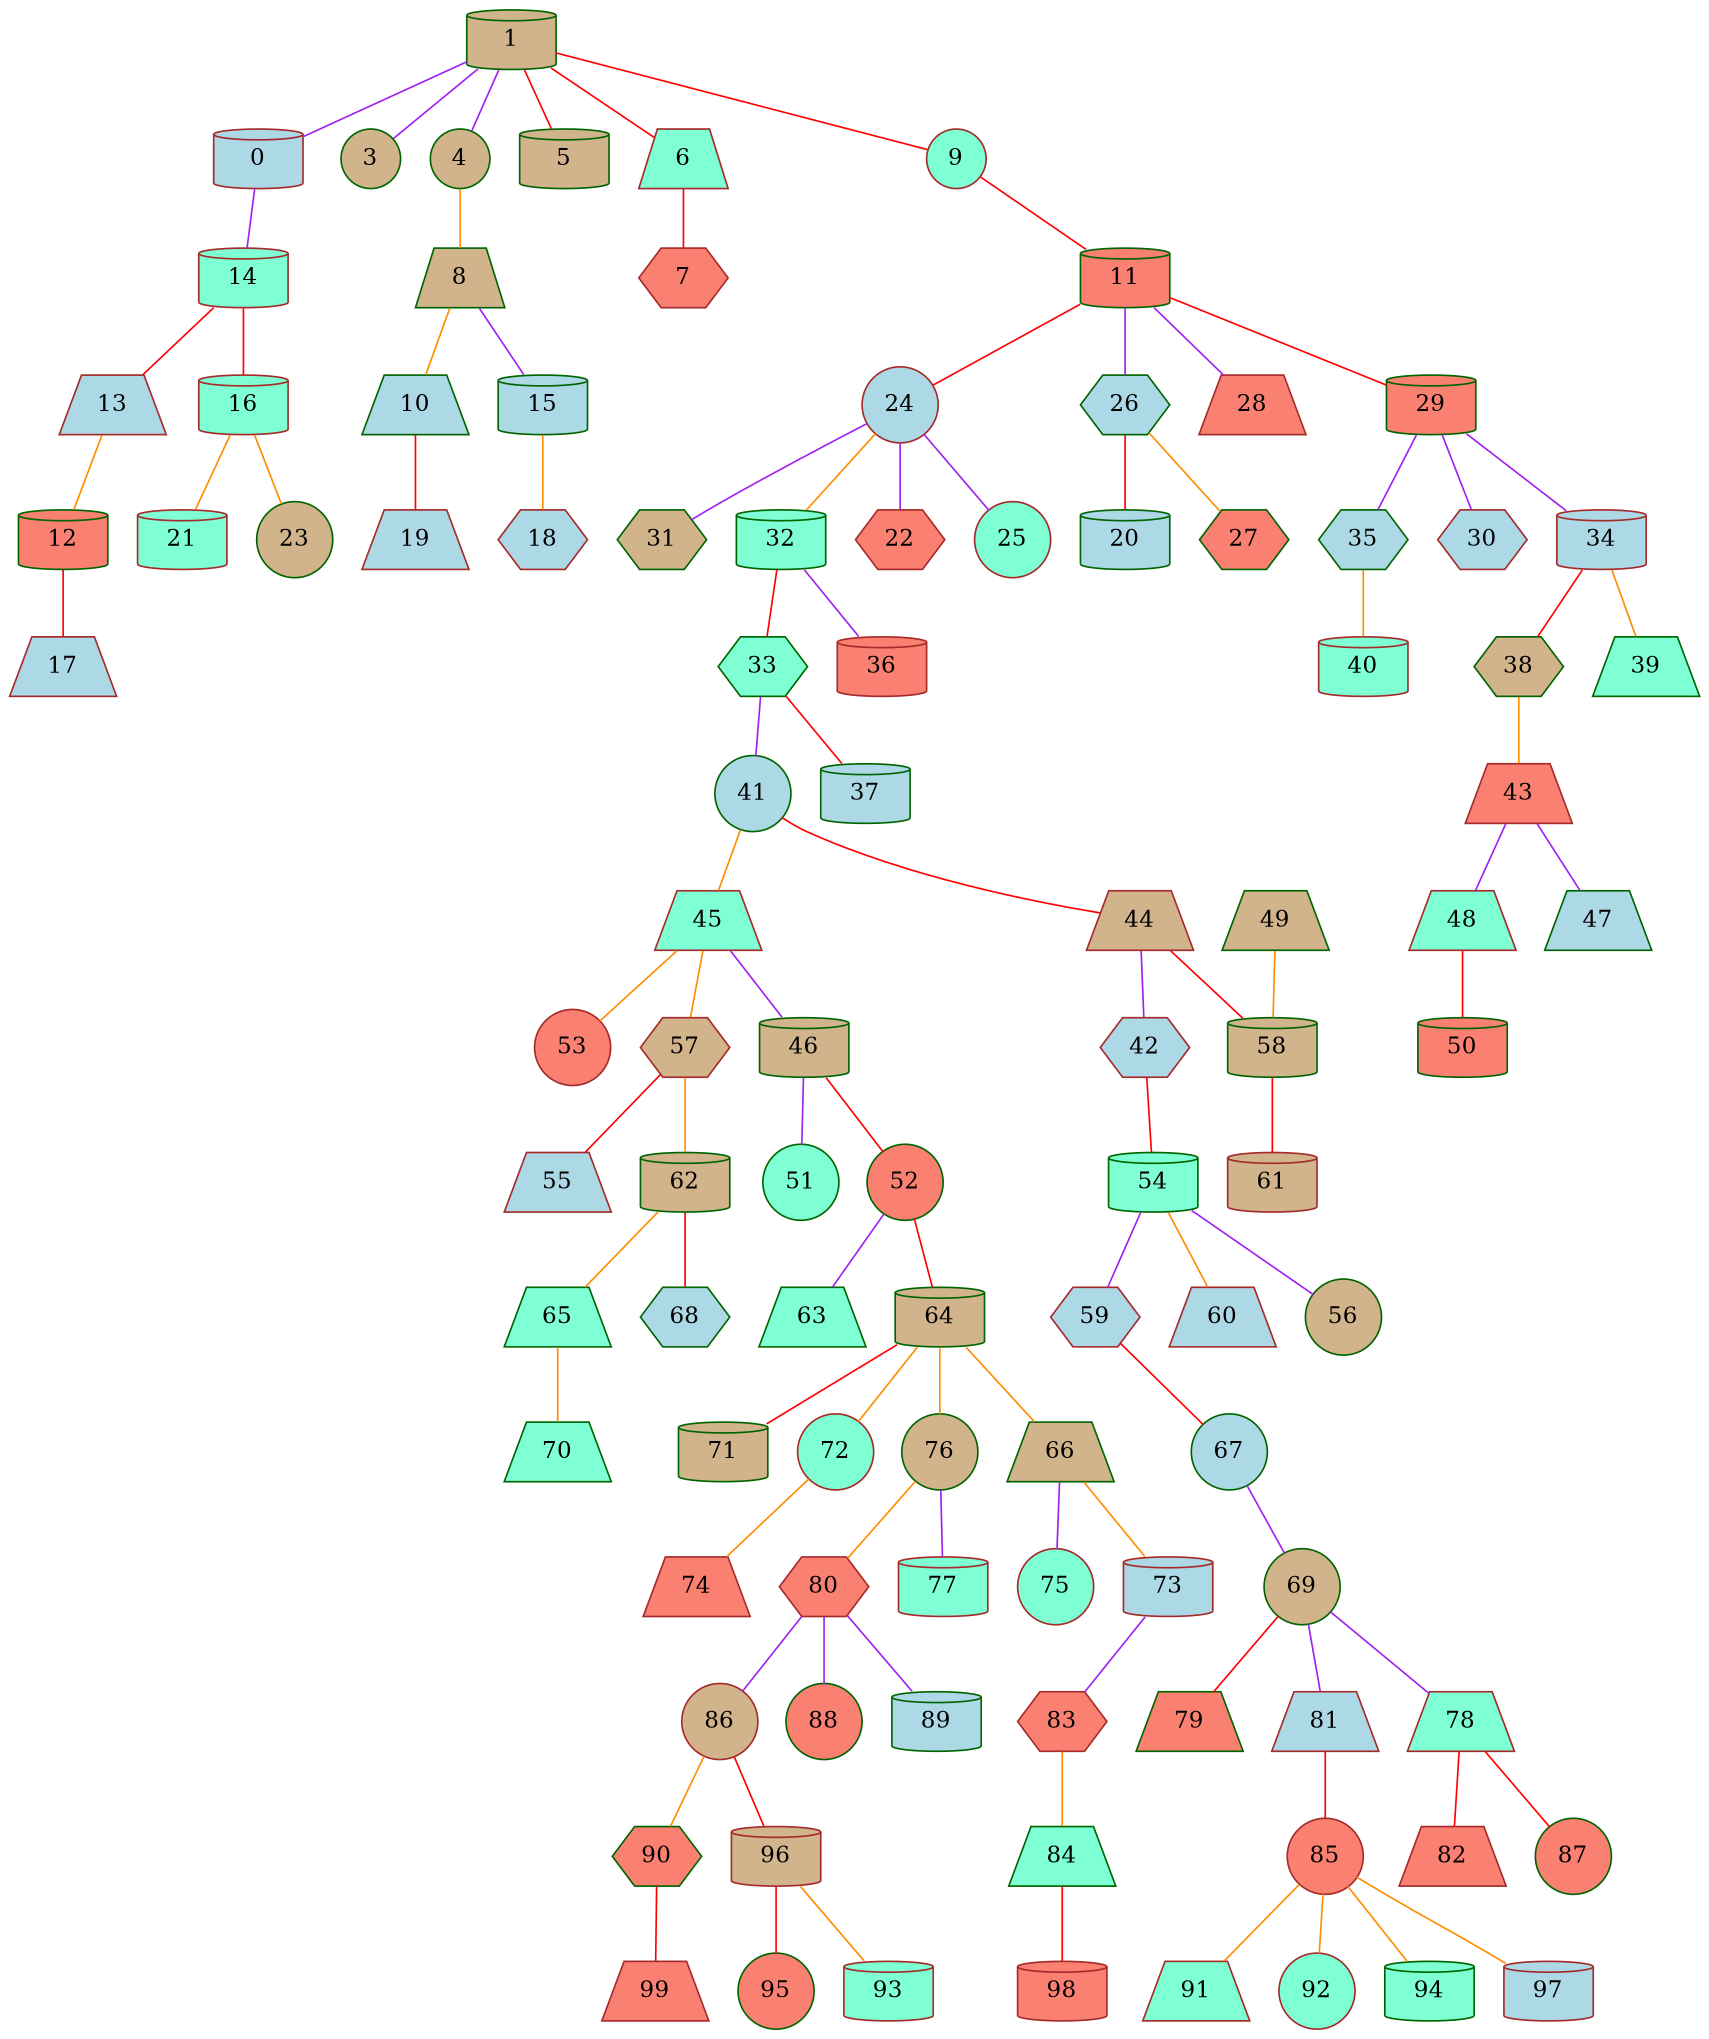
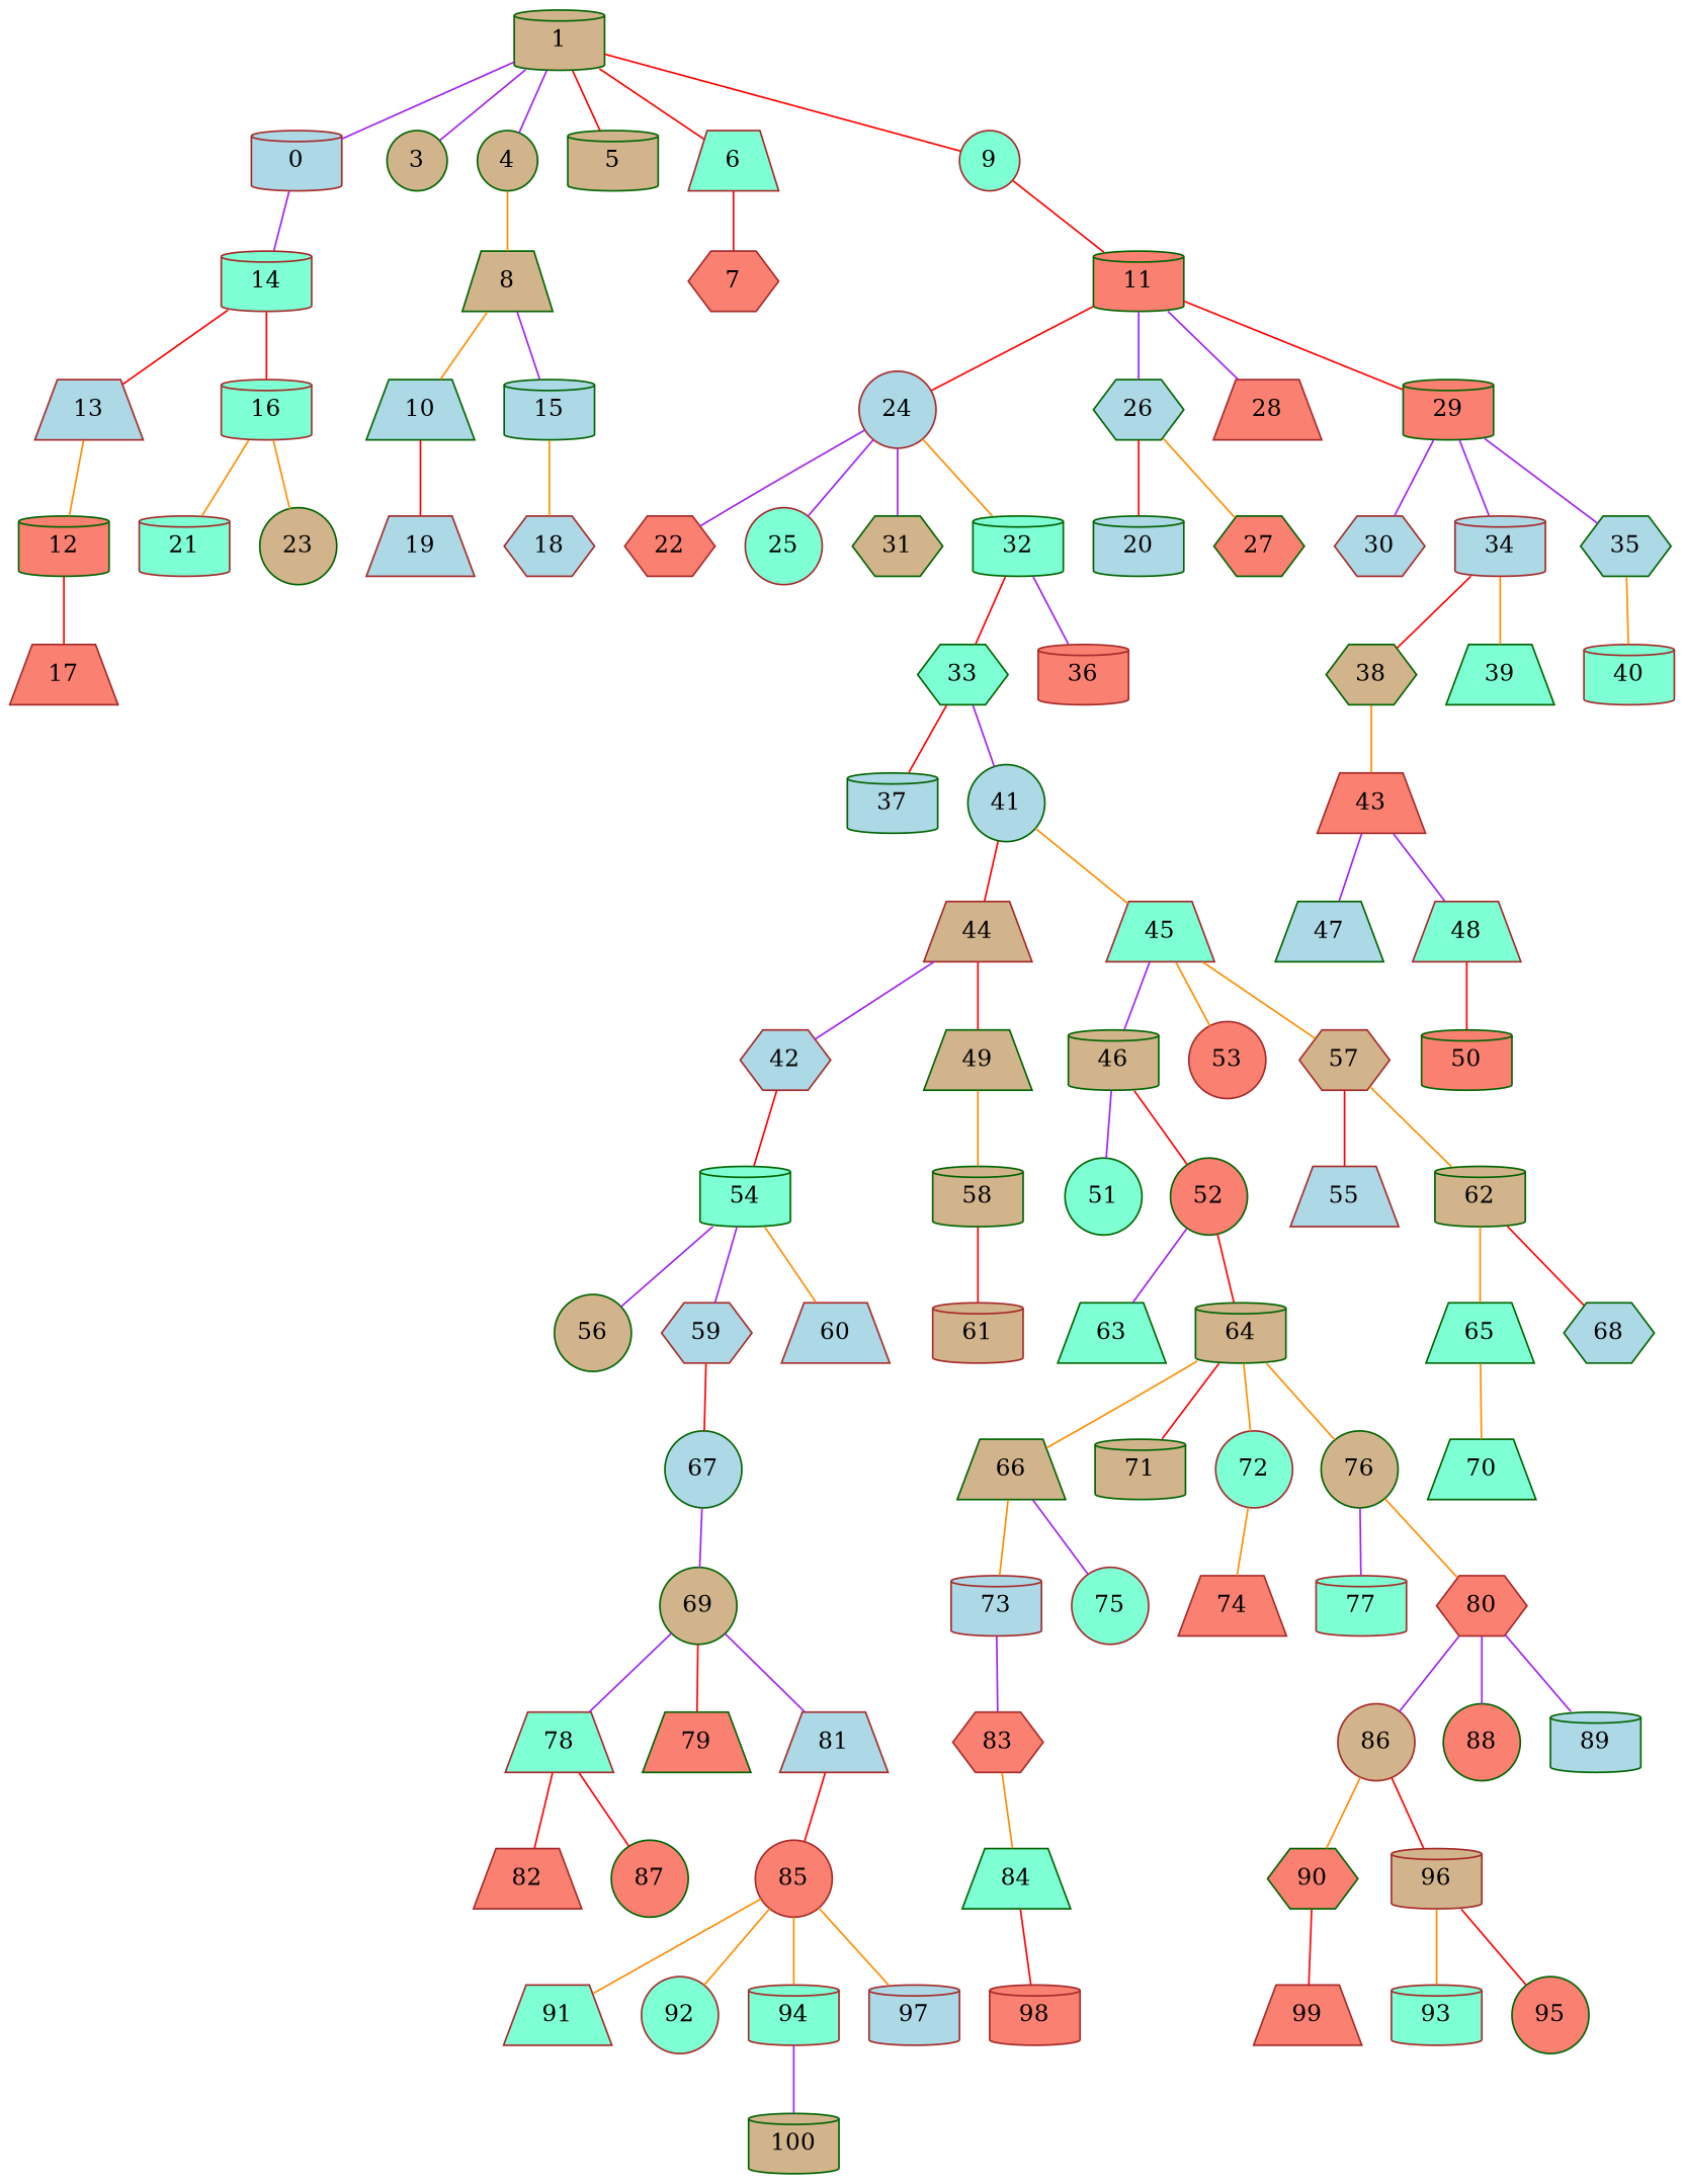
  graph {
    node [color=darkgreen fillcolor=lightblue shape=cylinder style=filled]
    edge [color=red]
    1 [fillcolor=tan]
    n2 [color=brown label=0]
    3 [fillcolor=tan shape=circle]
    4 [fillcolor=tan shape=circle]
    5 [fillcolor=tan]
    6 [color=brown fillcolor=aquamarine shape=trapezium]
    9 [color=brown fillcolor=aquamarine shape=circle]
    14 [color=brown fillcolor=aquamarine]
    8 [fillcolor=tan shape=trapezium]
    7 [color=brown fillcolor=salmon shape=hexagon]
    11 [fillcolor=salmon]
    13 [color=brown shape=trapezium]
    16 [color=brown fillcolor=aquamarine]
    10 [shape=trapezium]
    15
    24 [color=brown shape=circle]
    26 [shape=hexagon]
    28 [color=brown fillcolor=salmon shape=trapezium]
    29 [fillcolor=salmon]
    12 [fillcolor=salmon]
    21 [color=brown fillcolor=aquamarine]
    23 [fillcolor=tan shape=circle]
    19 [color=brown shape=trapezium]
    18 [color=brown shape=hexagon]
    22 [color=brown fillcolor=salmon shape=hexagon]
    25 [color=brown fillcolor=aquamarine shape=circle]
    31 [fillcolor=tan shape=hexagon]
    32 [fillcolor=aquamarine]
    20
    27 [fillcolor=salmon shape=hexagon]
    30 [color=brown shape=hexagon]
    34 [color=brown]
    35 [shape=hexagon]
-   17 [color=brown shape=trapezium]
+   17 [color=brown fillcolor=salmon shape=trapezium]
    33 [fillcolor=aquamarine shape=hexagon]
    36 [color=brown fillcolor=salmon]
    38 [fillcolor=tan shape=hexagon]
    39 [fillcolor=aquamarine shape=trapezium]
    40 [color=brown fillcolor=aquamarine]
    37
    41 [shape=circle]
    43 [color=brown fillcolor=salmon shape=trapezium]
    44 [color=brown fillcolor=tan shape=trapezium]
    45 [color=brown fillcolor=aquamarine shape=trapezium]
    47 [shape=trapezium]
    48 [color=brown fillcolor=aquamarine shape=trapezium]
    42 [color=brown shape=hexagon]
    49 [fillcolor=tan shape=trapezium]
    46 [fillcolor=tan]
    53 [color=brown fillcolor=salmon shape=circle]
    57 [color=brown fillcolor=tan shape=hexagon]
    50 [fillcolor=salmon]
    54 [fillcolor=aquamarine]
    58 [fillcolor=tan]
    51 [fillcolor=aquamarine shape=circle]
    52 [fillcolor=salmon shape=circle]
    55 [color=brown shape=trapezium]
    62 [fillcolor=tan]
    56 [fillcolor=tan shape=circle]
    59 [color=brown shape=hexagon]
    60 [color=brown shape=trapezium]
    61 [color=brown fillcolor=tan]
    63 [fillcolor=aquamarine shape=trapezium]
    64 [fillcolor=tan]
    65 [fillcolor=aquamarine shape=trapezium]
    68 [shape=hexagon]
    67 [shape=circle]
    66 [fillcolor=tan shape=trapezium]
    71 [fillcolor=tan]
    72 [color=brown fillcolor=aquamarine shape=circle]
    76 [fillcolor=tan shape=circle]
    70 [fillcolor=aquamarine shape=trapezium]
    69 [fillcolor=tan shape=circle]
    73 [color=brown]
    75 [color=brown fillcolor=aquamarine shape=circle]
    74 [color=brown fillcolor=salmon shape=trapezium]
    77 [color=brown fillcolor=aquamarine]
    80 [color=brown fillcolor=salmon shape=hexagon]
    78 [color=brown fillcolor=aquamarine shape=trapezium]
    79 [fillcolor=salmon shape=trapezium]
    81 [color=brown shape=trapezium]
    83 [color=brown fillcolor=salmon shape=hexagon]
    86 [color=brown fillcolor=tan shape=circle]
    88 [fillcolor=salmon shape=circle]
    89
    82 [color=brown fillcolor=salmon shape=trapezium]
    87 [fillcolor=salmon shape=circle]
    85 [color=brown fillcolor=salmon shape=circle]
    84 [fillcolor=aquamarine shape=trapezium]
    90 [fillcolor=salmon shape=hexagon]
    96 [color=brown fillcolor=tan]
    91 [color=brown fillcolor=aquamarine shape=trapezium]
    92 [color=brown fillcolor=aquamarine shape=circle]
-   94 [fillcolor=aquamarine]
+   94 [color=brown fillcolor=aquamarine]
    97 [color=brown]
    98 [color=brown fillcolor=salmon]
    99 [color=brown fillcolor=salmon shape=trapezium]
    93 [color=brown fillcolor=aquamarine]
    95 [fillcolor=salmon shape=circle]
+   100 [fillcolor=tan]
    1 -- n2 [color=purple]
    1 -- 3 [color=purple]
    1 -- 4 [color=purple]
    1 -- 5
    1 -- 6
    1 -- 9
    n2 -- 14 [color=purple]
    4 -- 8 [color=darkorange]
    6 -- 7
    9 -- 11
    14 -- 13
    14 -- 16
    8 -- 10 [color=darkorange]
    8 -- 15 [color=purple]
    11 -- 24
    11 -- 26 [color=purple]
    11 -- 28 [color=purple]
    11 -- 29
    13 -- 12 [color=darkorange]
    16 -- 21 [color=darkorange]
    16 -- 23 [color=darkorange]
    10 -- 19
    15 -- 18 [color=darkorange]
    24 -- 22 [color=purple]
    24 -- 25 [color=purple]
    24 -- 31 [color=purple]
    24 -- 32 [color=darkorange]
    26 -- 20
    26 -- 27 [color=darkorange]
    29 -- 30 [color=purple]
    29 -- 34 [color=purple]
    29 -- 35 [color=purple]
    12 -- 17
    32 -- 33
    32 -- 36 [color=purple]
    34 -- 38
    34 -- 39 [color=darkorange]
    35 -- 40 [color=darkorange]
    33 -- 37
    33 -- 41 [color=purple]
    38 -- 43 [color=darkorange]
    41 -- 44
    41 -- 45 [color=darkorange]
    43 -- 47 [color=purple]
    43 -- 48 [color=purple]
    44 -- 42 [color=purple]
-   44 -- 58
+   44 -- 49
    45 -- 46 [color=purple]
    45 -- 53 [color=darkorange]
    45 -- 57 [color=darkorange]
    48 -- 50
    42 -- 54
    49 -- 58 [color=darkorange]
    46 -- 51 [color=purple]
    46 -- 52
    57 -- 55
    57 -- 62 [color=darkorange]
    54 -- 56 [color=purple]
    54 -- 59 [color=purple]
    54 -- 60 [color=darkorange]
    58 -- 61
    52 -- 63 [color=purple]
    52 -- 64
    62 -- 65 [color=darkorange]
    62 -- 68
    59 -- 67
    64 -- 66 [color=darkorange]
    64 -- 71
    64 -- 72 [color=darkorange]
    64 -- 76 [color=darkorange]
    65 -- 70 [color=darkorange]
    67 -- 69 [color=purple]
    66 -- 73 [color=darkorange]
    66 -- 75 [color=purple]
    72 -- 74 [color=darkorange]
    76 -- 77 [color=purple]
    76 -- 80 [color=darkorange]
    69 -- 78 [color=purple]
    69 -- 79
    69 -- 81 [color=purple]
    73 -- 83 [color=purple]
    80 -- 86 [color=purple]
    80 -- 88 [color=purple]
    80 -- 89 [color=purple]
    78 -- 82
    78 -- 87
    81 -- 85
    83 -- 84 [color=darkorange]
    86 -- 90 [color=darkorange]
    86 -- 96
    85 -- 91 [color=darkorange]
    85 -- 92 [color=darkorange]
    85 -- 94 [color=darkorange]
    85 -- 97 [color=darkorange]
    84 -- 98
    90 -- 99
    96 -- 93 [color=darkorange]
    96 -- 95
+   94 -- 100 [color=purple]
  }
